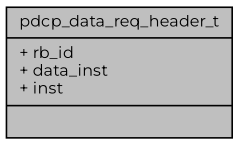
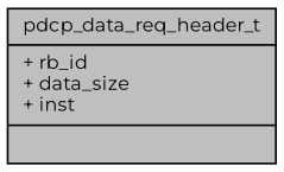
  digraph {
    fontname=Montserrat
-   n1 [color=black fillcolor=grey75 fontcolor=black fontname=Montserrat fontsize=10 height=0.2 label="{pdcp_data_req_header_t\n|+ rb_id\l+ data_inst\l+ inst\l|}" shape=record style=filled width=0.4]
+   n1 [color=black fillcolor=grey75 fontcolor=black fontname=Montserrat fontsize=10 height=0.2 label="{pdcp_data_req_header_t\n|+ rb_id\l+ data_size\l+ inst\l|}" shape=record style=filled width=0.4]
  }
